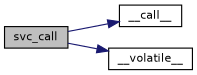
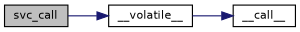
  digraph {
    rankdir=LR
    node [color=black fillcolor=white fontname=Helvetica fontsize=10 shape=record style=filled]
    edge [color=midnightblue fontname=Helvetica fontsize=10 labelfontname=Helvetica labelfontsize=10 style=solid]
    n1 [fillcolor=grey75 fontcolor=black height=0.2 label=svc_call width=0.4]
    n2 [height=0.2 label=__call__ width=0.4]
    n3 [height=0.2 label=__volatile__ width=0.4]
-   n1 -> n2
+   n3 -> n2
    n1 -> n3
  }
